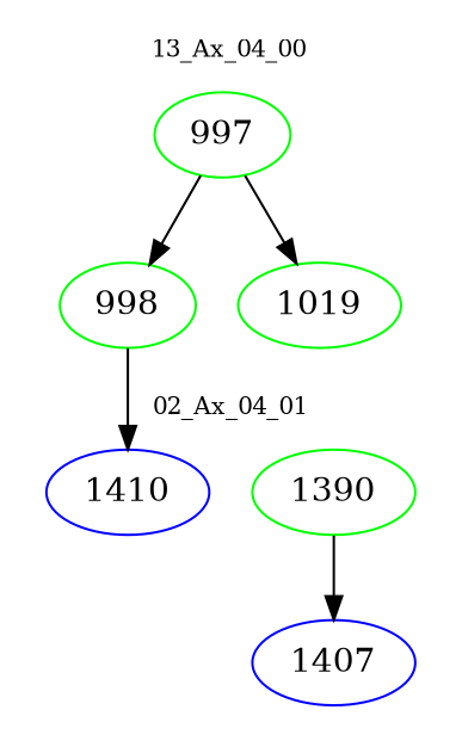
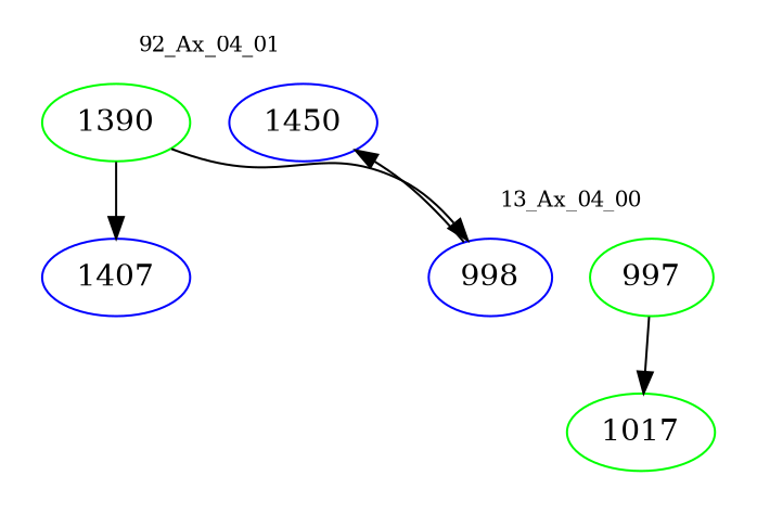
  digraph {
    node [color=green]
    edge [color=black]
    n1 [label=1390]
    n2 [color=blue label=1407]
-   n3 [color=blue label=1410]
+   n3 [color=blue label=1450]
    n4 [label=997]
-   n5 [label=998]
-   n6 [label=1019]
+   n5 [color=blue label=998]
+   n6 [label=1017]
    subgraph cluster_1 {
      color=white
      fontsize=10
-     label="02_Ax_04_01"
+     label="92_Ax_04_01"
      n1
      n2
      n3
    }
    subgraph cluster_2 {
      color=white
      fontsize=10
      label="13_Ax_04_00"
      n4
      n5
      n6
    }
    n1 -> n2
-   n4 -> n5
+   n1 -> n5
    n4 -> n6
    n5 -> n3
  }
